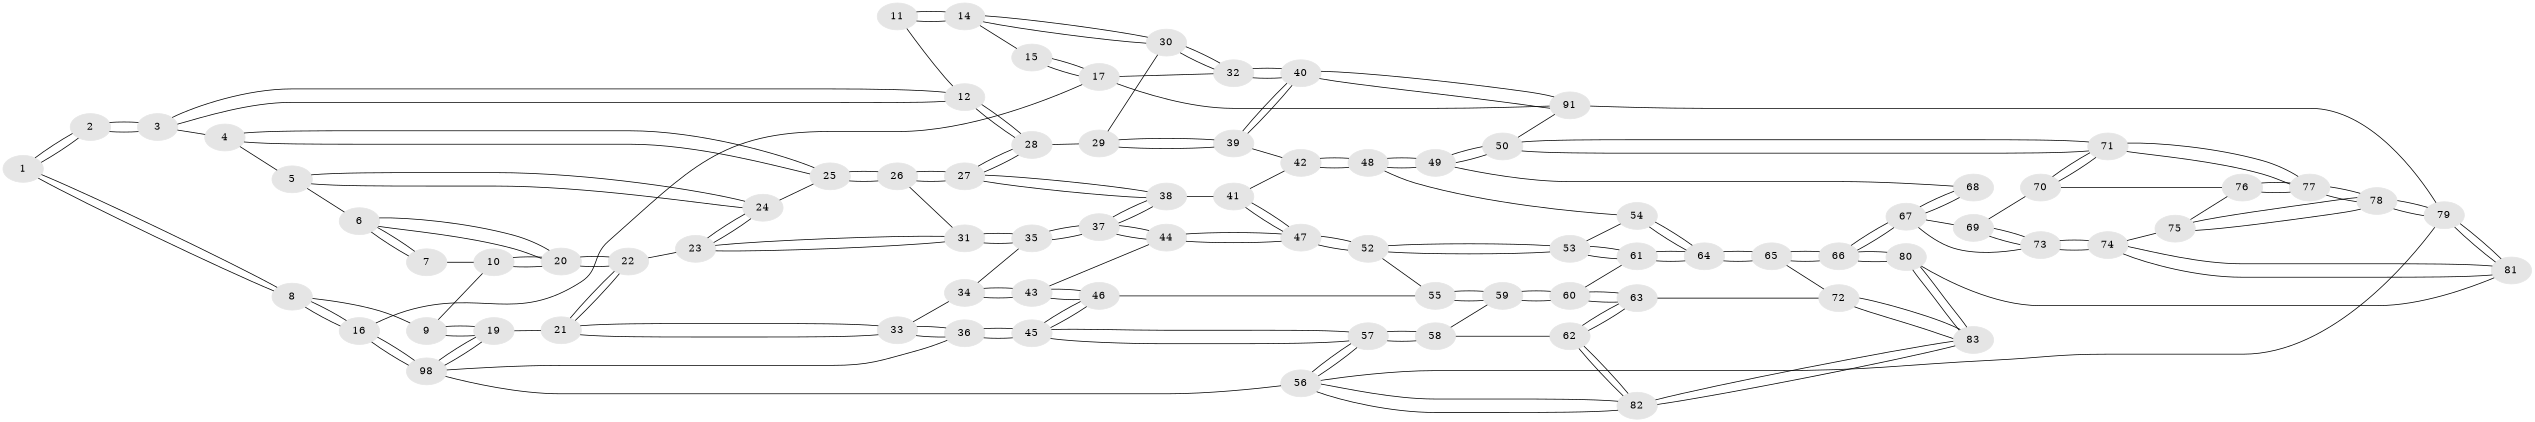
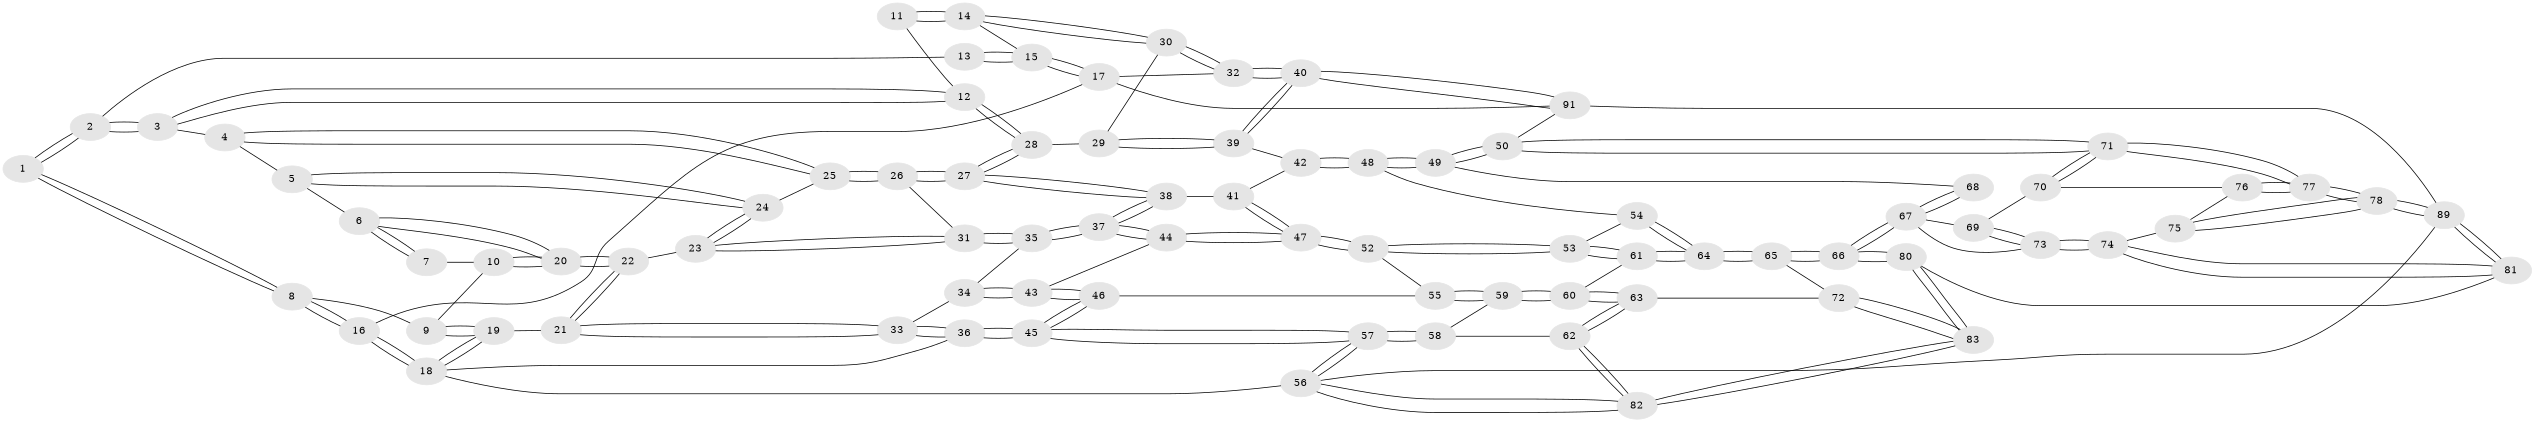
  graph {
    rankdir=LR
    node [color=gray90 style=filled]
    1
    2
    8
    3
+   13
    9
    16
    4
    12
    15
    5
    25
    28
    6
    24
    26
    7
    20
    10
    22
    19
    17
-   18 [label=98]
+   18
    21
    11
    14
    30
    29
    32
    n30 [label=91]
    56
    36
    57
-   79
+   79 [label=89]
    82
    40
    45
    33
    23
    34
    31
    35
    27
    38
    41
    39
    42
    37
    43
    44
    46
    47
    48
    52
    49
    54
    55
    58
    59
    53
    50
    68
    64
    71
    77
    81
    61
    65
    60
    83
    62
    63
    72
    66
    67
    80
    73
    69
    74
    70
    76
    78
    75
    1 -- 2
    1 -- 2
    1 -- 8
    1 -- 8
    2 -- 3
    2 -- 3
+   2 -- 13
    8 -- 9
    8 -- 16
    8 -- 16
    3 -- 4
    3 -- 12
    3 -- 12
+   13 -- 15
+   13 -- 15
    9 -- 10
    9 -- 19
    9 -- 19
    16 -- 17
    16 -- 18
    16 -- 18
    4 -- 5
    4 -- 25
    4 -- 25
    12 -- 28
    12 -- 28
    15 -- 17
    15 -- 17
    5 -- 6
    5 -- 24
    5 -- 24
    25 -- 26
    25 -- 26
    28 -- 29
    6 -- 7
    6 -- 7
    6 -- 20
    6 -- 20
    24 -- 25
    26 -- 31
    26 -- 27
    26 -- 27
    7 -- 10
    20 -- 22
    20 -- 22
    10 -- 20
    10 -- 20
    22 -- 23
    19 -- 21
    17 -- 32
    17 -- n30
    18 -- 19
    18 -- 19
    18 -- 56
    18 -- 36
    21 -- 22
    21 -- 22
    21 -- 33
    21 -- 33
    11 -- 12
    11 -- 14
    11 -- 14
    14 -- 15
    14 -- 30
    14 -- 30
    30 -- 32
    30 -- 32
    29 -- 30
    29 -- 39
    29 -- 39
    32 -- 40
    32 -- 40
    n30 -- 79
    56 -- 57
    56 -- 57
    56 -- 79
    56 -- 82
    56 -- 82
    36 -- 45
    36 -- 45
    57 -- 58
    57 -- 58
    79 -- 81
    79 -- 81
    82 -- 83
    82 -- 83
    40 -- n30
    40 -- n30
    45 -- 57
    45 -- 57
    45 -- 46
    45 -- 46
    33 -- 36
    33 -- 36
    33 -- 34
    23 -- 24
    23 -- 24
    23 -- 31
    23 -- 31
    34 -- 35
    34 -- 43
    34 -- 43
    31 -- 35
    31 -- 35
    35 -- 37
    35 -- 37
    27 -- 28
    27 -- 28
    27 -- 38
    27 -- 38
    38 -- 41
    41 -- 42
    41 -- 47
    41 -- 47
    39 -- 40
    39 -- 40
    39 -- 42
    42 -- 48
    42 -- 48
    37 -- 38
    37 -- 38
    37 -- 44
    37 -- 44
    43 -- 44
    43 -- 46
    43 -- 46
    44 -- 47
    44 -- 47
    46 -- 55
    47 -- 52
    47 -- 52
    48 -- 49
    48 -- 49
    48 -- 54
    52 -- 55
    52 -- 53
    52 -- 53
    49 -- 50
    49 -- 50
    49 -- 68
    54 -- 64
    54 -- 64
    55 -- 59
    55 -- 59
    58 -- 59
    58 -- 62
    59 -- 60
    59 -- 60
    53 -- 54
    53 -- 61
    53 -- 61
    50 -- n30
    50 -- 71
    50 -- 71
    64 -- 65
    64 -- 65
    71 -- 77
    71 -- 77
    77 -- 78
    77 -- 78
    61 -- 64
    61 -- 64
    65 -- 72
    65 -- 66
    65 -- 66
    60 -- 61
    60 -- 63
    60 -- 63
    62 -- 82
    62 -- 82
    62 -- 63
    62 -- 63
    63 -- 72
    72 -- 83
    72 -- 83
    66 -- 67
    66 -- 67
    66 -- 80
    66 -- 80
    67 -- 68
    67 -- 68
    67 -- 73
    67 -- 69
    80 -- 81
    80 -- 83
    80 -- 83
    73 -- 74
    73 -- 74
    69 -- 73
    69 -- 73
    69 -- 70
    74 -- 81
    74 -- 81
    74 -- 75
    70 -- 71
    70 -- 71
    70 -- 76
    76 -- 77
    76 -- 77
    78 -- 79
    78 -- 79
    75 -- 76
    75 -- 78
    75 -- 78
  }
